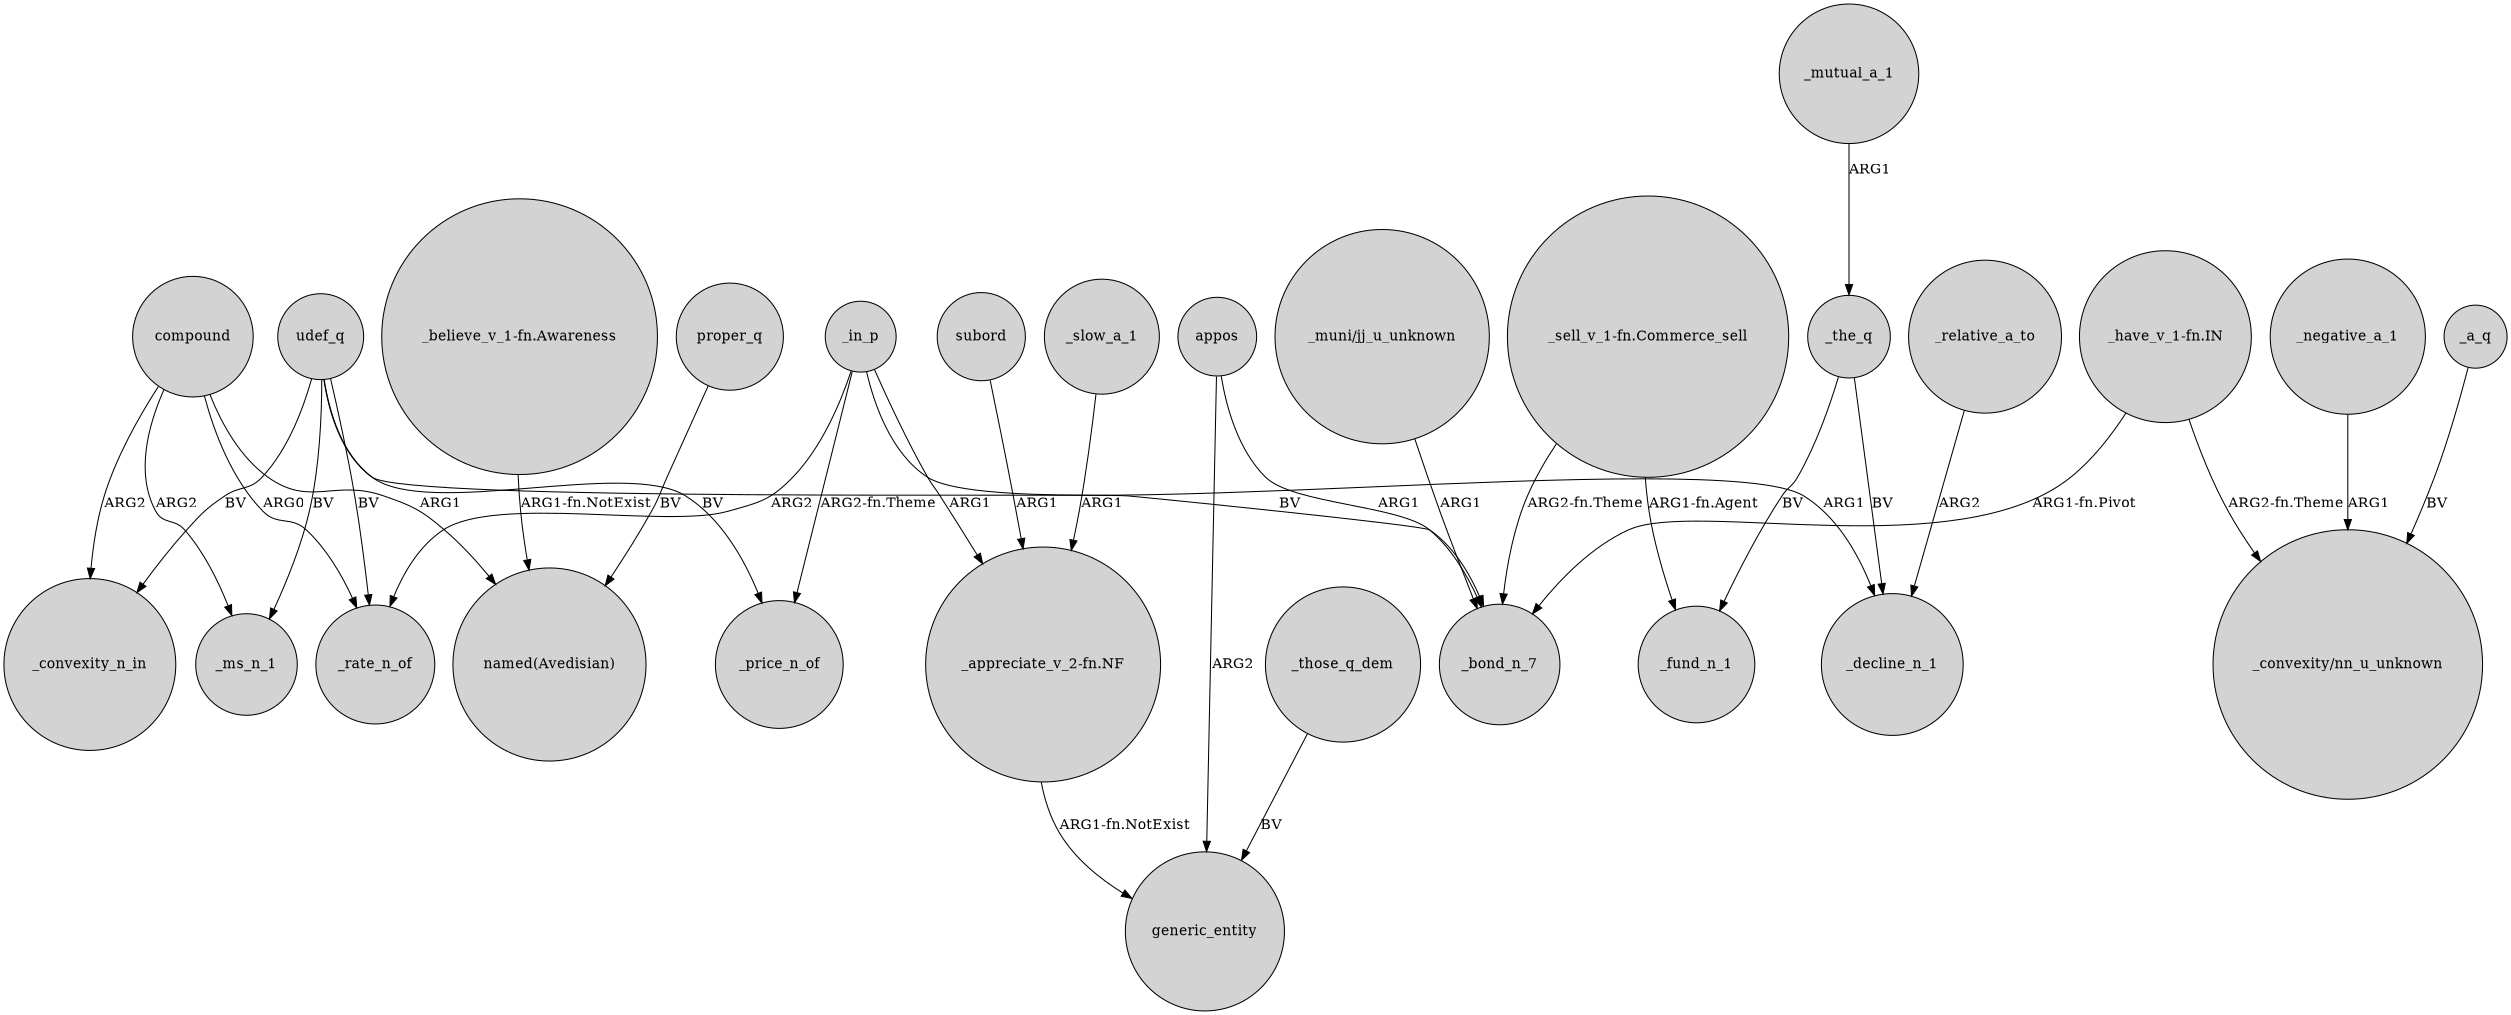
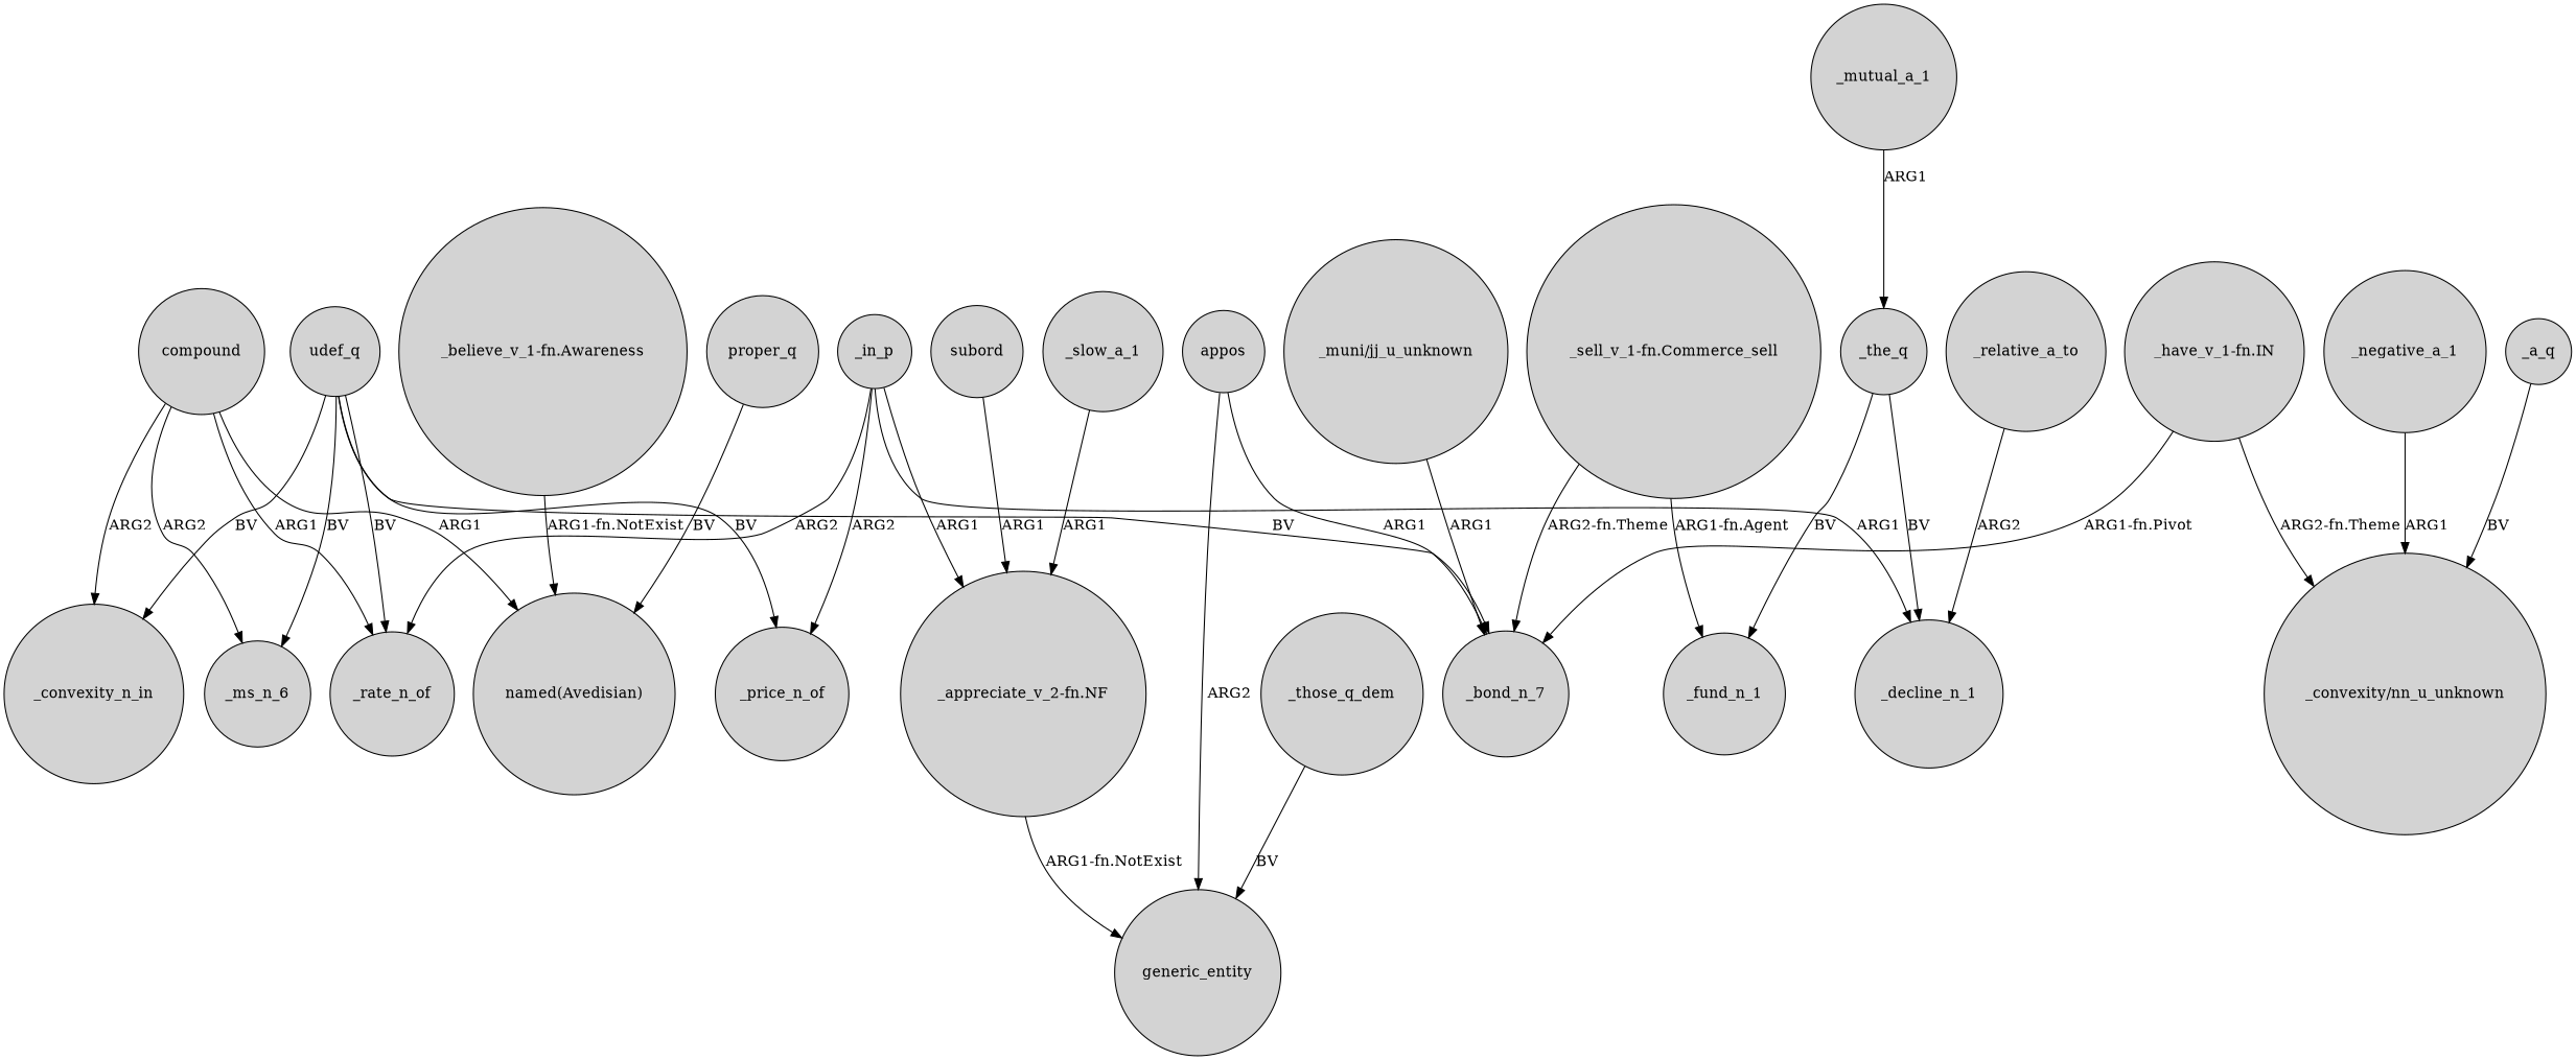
  digraph {
    node [shape=circle style=filled]
    udef_q
    _price_n_of
    _rate_n_of
    n4 [label=_bond_n_7]
    n5 [label=_convexity_n_in]
-   _ms_n_1
+   _ms_n_1 [label=_ms_n_6]
    proper_q
    "named(Avedisian)"
    _mutual_a_1
    _the_q
    _in_p
    "_appreciate_v_2-fn.NF"
    _decline_n_1
    generic_entity
    _relative_a_to
    subord
    compound
    "_sell_v_1-fn.Commerce_sell"
    _fund_n_1
    appos
    "_have_v_1-fn.IN"
    "_convexity/nn_u_unknown"
    _negative_a_1
    "_muni/jj_u_unknown"
    _slow_a_1
    _a_q
    "_believe_v_1-fn.Awareness"
    _those_q_dem
    udef_q -> _price_n_of [label=BV]
    udef_q -> _rate_n_of [label=BV]
    udef_q -> n4 [label=BV]
    udef_q -> n5 [label=BV]
    udef_q -> _ms_n_1 [label=BV]
    proper_q -> "named(Avedisian)" [label=BV]
    _mutual_a_1 -> _the_q [label=ARG1]
    _the_q -> _decline_n_1 [label=BV]
    _the_q -> _fund_n_1 [label=BV]
-   _in_p -> _price_n_of [label="ARG2-fn.Theme"]
+   _in_p -> _price_n_of [label=ARG2]
    _in_p -> _rate_n_of [label=ARG2]
    _in_p -> "_appreciate_v_2-fn.NF" [label=ARG1]
    _in_p -> _decline_n_1 [label=ARG1]
    "_appreciate_v_2-fn.NF" -> generic_entity [label="ARG1-fn.NotExist"]
    _relative_a_to -> _decline_n_1 [label=ARG2]
    subord -> "_appreciate_v_2-fn.NF" [label=ARG1]
-   compound -> _rate_n_of [label=ARG0]
+   compound -> _rate_n_of [label=ARG1]
    compound -> n5 [label=ARG2]
    compound -> _ms_n_1 [label=ARG2]
    compound -> "named(Avedisian)" [label=ARG1]
    "_sell_v_1-fn.Commerce_sell" -> n4 [label="ARG2-fn.Theme"]
    "_sell_v_1-fn.Commerce_sell" -> _fund_n_1 [label="ARG1-fn.Agent"]
    appos -> n4 [label=ARG1]
    appos -> generic_entity [label=ARG2]
    "_have_v_1-fn.IN" -> n4 [label="ARG1-fn.Pivot"]
    "_have_v_1-fn.IN" -> "_convexity/nn_u_unknown" [label="ARG2-fn.Theme"]
    _negative_a_1 -> "_convexity/nn_u_unknown" [label=ARG1]
    "_muni/jj_u_unknown" -> n4 [label=ARG1]
    _slow_a_1 -> "_appreciate_v_2-fn.NF" [label=ARG1]
    _a_q -> "_convexity/nn_u_unknown" [label=BV]
    "_believe_v_1-fn.Awareness" -> "named(Avedisian)" [label="ARG1-fn.NotExist"]
    _those_q_dem -> generic_entity [label=BV]
  }
